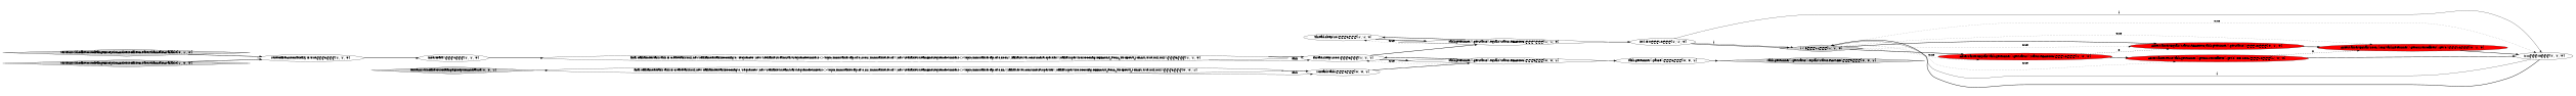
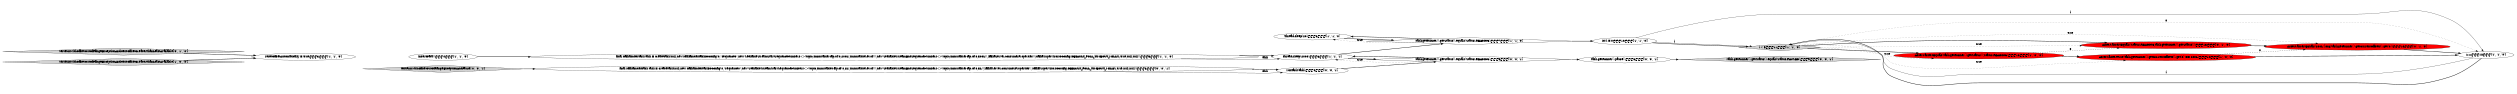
  digraph {
    rankdir=LR
    node [fillcolor=white shape=ellipse style=filled]
    edge [style=bold]
    n1 [label="Thread.sleep(20)@@@8@@@['1', '1', '0']"]
    n2 [label="!task.getRunner().getStatus().equals(Status.READING)@@@7@@@['1', '1', '0']" shape=diamond]
    n3 [label="int i = 0@@@10@@@['1', '1', '0']"]
    n4 [label="Thread.sleep(2000)@@@6@@@['1', '1', '1']"]
    n5 [label="!task.getRunner().getStatus().equals(Status.READING)@@@5@@@['0', '0', '1']" shape=diamond]
    n6 [label="final KafkaIndexTask task = createTask(null,new KafkaIndexTaskIOConfig(0,\"sequence0\",new SeekableStreamStartSequenceNumbers<>(topic,ImmutableMap.of(0,2L),ImmutableSet.of()),new SeekableStreamEndSequenceNumbers<>(topic,ImmutableMap.of(0,5L)),kafkaServer.consumerProperties(),KafkaSupervisorIOConfig.DEFAULT_POLL_TIMEOUT_MILLIS,true,null,null))@@@3@@@['0', '0', '1']"]
    n7 [label="runTask(task)@@@4@@@['0', '0', '1']"]
    n8 [label="task.getRunner().pause()@@@8@@@['0', '0', '1']"]
    n9 [fillcolor=lightgray label="!task.getRunner().getStatus().equals(Status.PAUSED)@@@9@@@['0', '0', '1']" shape=diamond]
    n10 [fillcolor=lightgray label="i < 5@@@11@@@['1', '1', '0']" shape=diamond]
    n11 [fillcolor=red label="Assert.assertEquals(200L,(long)task.getRunner().getCurrentOffsets().get(0))@@@14@@@['0', '1', '0']"]
    n12 [fillcolor=red label="Assert.assertEquals(task.getRunner().getStatus(),Status.READING)@@@13@@@['1', '0', '0']"]
    n13 [fillcolor=red label="Assert.assertEquals(Status.READING,task.getRunner().getStatus())@@@13@@@['0', '1', '0']"]
    n14 [fillcolor=red label="Assert.assertTrue(task.getRunner().getCurrentOffsets().get(0) == 200L)@@@14@@@['1', '0', '0']"]
    n15 [label="i++@@@12@@@['1', '1', '0']"]
    n16 [fillcolor=lightgray label="testRunWithOffsetOutOfRangeExceptionAndPause['0', '0', '1']" shape=diamond]
    n17 [label="resetOffsetAutomatically = true@@@3@@@['1', '1', '0']"]
    n18 [label="insertData()@@@4@@@['1', '1', '0']"]
    n19 [label="final KafkaIndexTask task = createTask(null,new KafkaIndexTaskIOConfig(0,\"sequence0\",new SeekableStreamStartSequenceNumbers<>(topic,ImmutableMap.of(0,200L),ImmutableSet.of()),new SeekableStreamEndSequenceNumbers<>(topic,ImmutableMap.of(0,500L)),kafkaServer.consumerProperties(),KafkaSupervisorIOConfig.DEFAULT_POLL_TIMEOUT_MILLIS,true,null,null))@@@5@@@['1', '1', '0']"]
    n20 [fillcolor=lightgray label="testRunWithOffsetOutOfRangeExceptionAndNextOffsetGreaterThanLeastAvailable['0', '1', '0']" shape=diamond]
    n21 [fillcolor=lightgray label="testRunWithOffsetOutOfRangeExceptionAndNextOffsetGreaterThanLeastAvailable['1', '0', '0']" shape=diamond]
    n1 -> n2
    n2 -> n1
    n2 -> n1 [label=true style=dotted]
    n2 -> n3
    n3 -> n10 [label=i style=solid]
    n3 -> n10
    n3 -> n15 [label=i style=solid]
    n4 -> n2
    n4 -> n5
    n5 -> n4
    n5 -> n4 [label=true style=dotted]
    n5 -> n8
    n6 -> n7
    n6 -> n7 [label=task style=solid]
    n7 -> n5
    n8 -> n9
    n10 -> n11 [label=true style=dotted]
    n10 -> n12
    n10 -> n12 [label=true style=dotted]
    n10 -> n13
    n10 -> n13 [label=true style=dotted]
    n10 -> n14 [label=true style=dotted]
-   n10 -> n15 [label=true style=dotted]
+   n10 -> n15 [label=0 style=dotted]
    n11 -> n15
    n12 -> n13 [label=0 style=dashed]
    n12 -> n14
    n13 -> n11
    n14 -> n11 [label=0 style=dashed]
    n14 -> n15
    n15 -> n10 [label=i style=solid]
    n15 -> n10
    n16 -> n6
-   n17 -> n18
    n18 -> n19
    n19 -> n4
    n19 -> n4 [label=task style=solid]
    n20 -> n17
    n21 -> n17
  }
